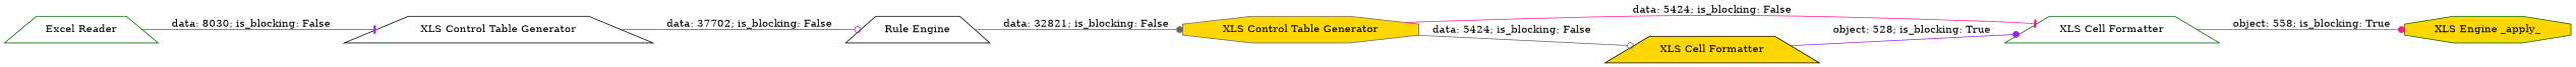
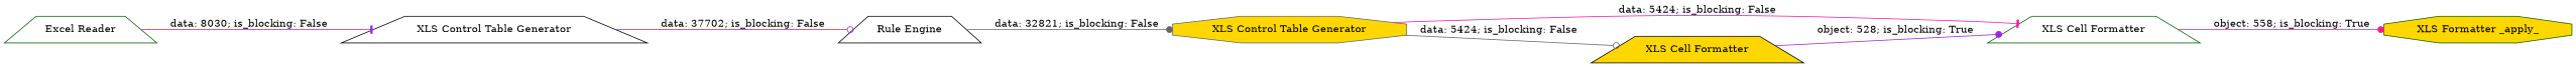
  digraph {
    rankdir=LR
    node [style=filled fillcolor=white color=darkgreen shape=trapezium]
    edge [color=purple arrowhead=dot]
    n1 [label="XLS Control Table Generator" fillcolor=gold color=gray40 shape=octagon]
    n2 [label="XLS Cell Formatter"]
    n3 [label="XLS Cell Formatter" fillcolor=gold color=black]
    n4 [label="Rule Engine" color=black]
-   n5 [label="XLS Engine _apply_" fillcolor=gold shape=octagon]
+   n5 [label="XLS Formatter _apply_" fillcolor=gold shape=octagon]
    n6 [label="Excel Reader"]
    n7 [label="XLS Control Table Generator" color=black]
    n1 -> n2 [label="data: 5424; is_blocking: False" color=deeppink arrowhead=tee]
    n1 -> n3 [label="data: 5424; is_blocking: False" color=gray40 arrowhead=odot]
    n2 -> n5 [label="object: 558; is_blocking: True" color=deeppink]
    n3 -> n2 [label="object: 528; is_blocking: True"]
    n4 -> n1 [label="data: 32821; is_blocking: False" color=gray40]
    n6 -> n7 [label="data: 8030; is_blocking: False" arrowhead=tee]
    n7 -> n4 [label="data: 37702; is_blocking: False" arrowhead=odot]
  }
